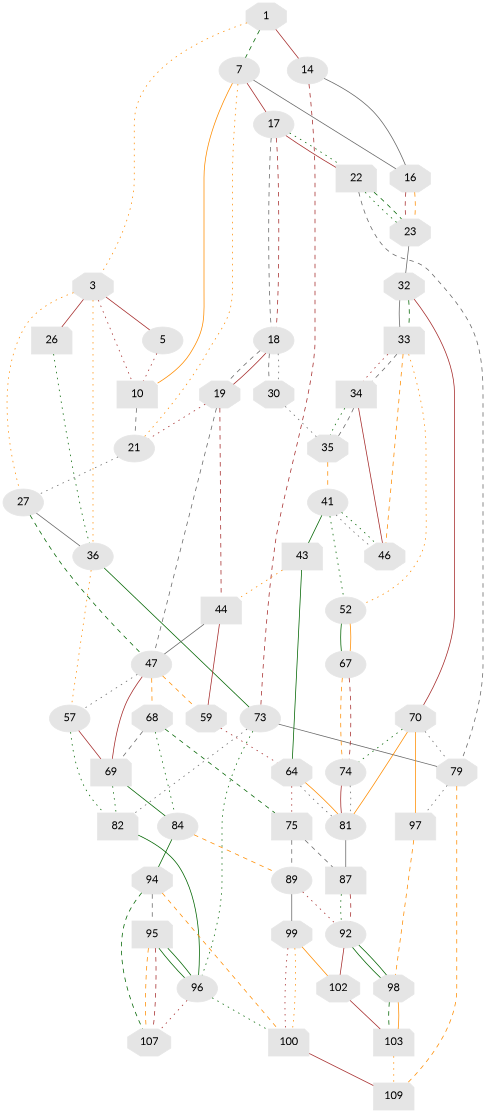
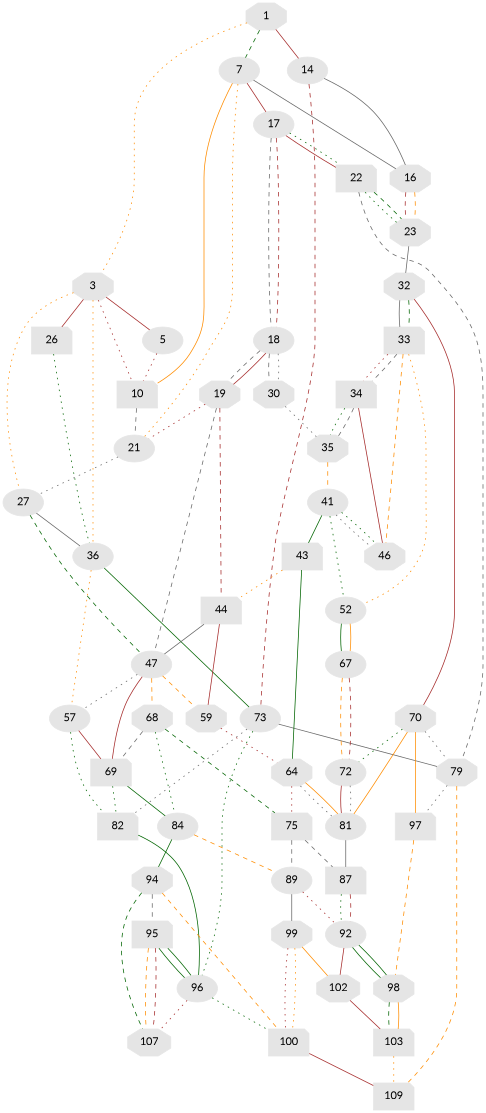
  graph {
    fontname=Lato
    node [color=gray90 fontname=Lato shape=ellipse style=filled]
    edge [color=darkgreen fontname=Lato style=solid]
    1 [shape=octagon super="+6+2"]
    3 [shape=octagon super="+4"]
    7 [super="+8+15"]
    14
    5
    10 [shape=note super="+11"]
    26 [shape=note]
    27 [super="+28"]
    36 [super="+55+37"]
    16 [shape=octagon]
    17
    21 [super="+24"]
    73 [super="+74"]
    47 [super="+48"]
    57 [super="+58"]
    23 [shape=octagon]
    18
    22 [shape=note]
    79 [shape=octagon super="+80"]
    82 [shape=note super="+83"]
    96 [super="+105"]
    32 [shape=octagon super="+53"]
    97 [shape=note]
    109 [shape=note super="+112"]
    19 [shape=octagon super="+20"]
    30 [shape=octagon super="+31"]
    44 [shape=note super="+45"]
    35 [shape=octagon super="+38"]
    59 [shape=octagon super="+61"]
    68 [shape=octagon super="+76"]
    69 [shape=note super="+77"]
    33 [shape=note super="+50"]
    70 [shape=octagon super="+71"]
    41 [super="+42"]
    34 [shape=note super="+40"]
    46 [shape=octagon]
    52
    81 [super="+86"]
-   72 [label=74]
+   72
    67
    43 [shape=note super="+62"]
    64 [shape=octagon super="+65"]
    75 [shape=note super="+88"]
    84 [super="+85"]
    87 [shape=note]
    89 [super="+90"]
    94 [shape=octagon super="+101"]
    98 [shape=octagon]
    100 [shape=note super="+110"]
    107 [shape=octagon]
    92 [super="+93"]
    99 [shape=octagon]
    95 [shape=note]
    102 [shape=octagon]
    103 [shape=note super="+104"]
    1 -- 3 [color=darkorange style=dotted]
    1 -- 7 [style=dashed]
    1 -- 14 [color=brown weight=2]
    3 -- 5 [color=brown]
    3 -- 10 [color=brown style=dotted]
    3 -- 26 [color=brown weight=2]
    3 -- 27 [color=darkorange style=dotted]
    3 -- 36 [color=darkorange style=dotted]
    7 -- 10 [color=darkorange weight=2]
    7 -- 16 [color=gray40]
    7 -- 17 [color=brown]
    7 -- 21 [color=darkorange style=dotted]
    14 -- 16 [color=gray40]
    14 -- 73 [color=brown style=dashed]
    5 -- 10 [color=brown style=dotted]
    10 -- 21 [color=gray40 style=dashed]
    26 -- 36 [style=dotted]
    27 -- 36 [color=gray40]
    27 -- 47 [style=dashed]
    36 -- 73
    36 -- 57 [color=darkorange style=dotted]
    16 -- 23 [color=brown style=dashed]
    16 -- 23 [color=darkorange style=dashed]
    17 -- 18 [color=gray40 style=dashed]
    17 -- 18 [color=brown style=dashed]
    17 -- 22 [color=brown]
    17 -- 22 [style=dotted]
    21 -- 27 [color=gray40 style=dotted]
    73 -- 79 [color=gray40]
    73 -- 82 [color=gray40 style=dotted]
    73 -- 96 [style=dotted]
    47 -- 57 [color=gray40 style=dotted]
    47 -- 59 [color=darkorange style=dashed]
    47 -- 68 [color=darkorange style=dashed]
    47 -- 69 [color=brown]
    57 -- 82 [style=dotted]
    57 -- 69 [color=brown]
    23 -- 32 [color=gray40]
    18 -- 19 [color=gray40 style=dashed]
    18 -- 19 [color=brown]
    18 -- 30 [color=gray40 style=dashed]
    18 -- 30 [color=gray40 style=dotted]
    22 -- 23 [style=dotted]
    22 -- 23 [style=dashed]
    22 -- 79 [color=gray40 style=dashed]
    79 -- 97 [color=gray40 style=dotted]
    79 -- 109 [color=darkorange style=dashed]
    82 -- 96
    96 -- 100 [style=dotted]
    96 -- 107 [color=brown style=dotted]
    32 -- 33 [color=gray40 weight=2]
    32 -- 33 [style=dashed]
    32 -- 70 [color=brown]
    97 -- 98 [color=darkorange style=dashed]
    19 -- 21 [color=brown style=dotted]
    19 -- 47 [color=gray40 style=dashed]
    19 -- 44 [color=brown style=dashed]
    30 -- 35 [color=gray40 style=dotted weight=2]
    44 -- 47 [color=gray40]
    44 -- 59 [color=brown weight=2]
    35 -- 41 [color=darkorange style=dashed]
    59 -- 64 [color=brown style=dotted]
    68 -- 69 [color=gray40 style=dashed]
    68 -- 75 [style=dashed]
    68 -- 84 [style=dotted]
    69 -- 82 [style=dotted]
    69 -- 84
    33 -- 34 [color=brown style=dotted]
    33 -- 34 [color=gray40 style=dashed]
    33 -- 46 [color=darkorange style=dashed]
    33 -- 52 [color=darkorange style=dotted]
    70 -- 79 [color=gray40 style=dotted]
    70 -- 97 [color=darkorange]
    70 -- 81 [color=darkorange]
    70 -- 72 [style=dotted]
    41 -- 46 [color=gray40 style=dotted]
    41 -- 46 [style=dotted]
    41 -- 52 [style=dotted]
    41 -- 43
    34 -- 35 [style=dotted weight=2]
    34 -- 35 [color=gray40 style=dashed]
    34 -- 46 [color=brown]
    52 -- 67
    52 -- 67 [color=darkorange]
    81 -- 87 [color=gray40]
    72 -- 81 [color=brown]
    72 -- 81 [color=gray40 style=dotted]
    67 -- 72 [color=darkorange style=dashed]
    67 -- 72 [color=brown style=dashed]
    43 -- 44 [color=darkorange style=dotted]
    43 -- 64
    64 -- 81 [color=gray40 style=dotted]
    64 -- 81 [color=darkorange]
    64 -- 75 [color=brown style=dotted]
    75 -- 87 [color=gray40 style=dashed]
    75 -- 89 [color=gray40 style=dashed]
    84 -- 89 [color=darkorange style=dashed]
    84 -- 94
    87 -- 92 [style=dotted]
    87 -- 92 [color=brown style=dashed]
    89 -- 92 [color=brown style=dotted]
    89 -- 99 [color=gray40]
    94 -- 100 [color=darkorange style=dashed]
    94 -- 107 [style=dashed]
    94 -- 95 [color=gray40 style=dashed]
    98 -- 103 [style=dashed]
    98 -- 103 [color=darkorange]
    100 -- 109 [color=brown]
    92 -- 98
    92 -- 98
    92 -- 102 [color=brown]
    99 -- 100 [color=brown style=dotted]
    99 -- 100 [color=darkorange style=dotted]
    99 -- 102 [color=darkorange]
    95 -- 96
    95 -- 96
    95 -- 107 [color=darkorange style=dashed]
    95 -- 107 [color=brown style=dashed]
    102 -- 103 [color=brown]
    103 -- 109 [color=darkorange style=dotted weight=2]
  }
